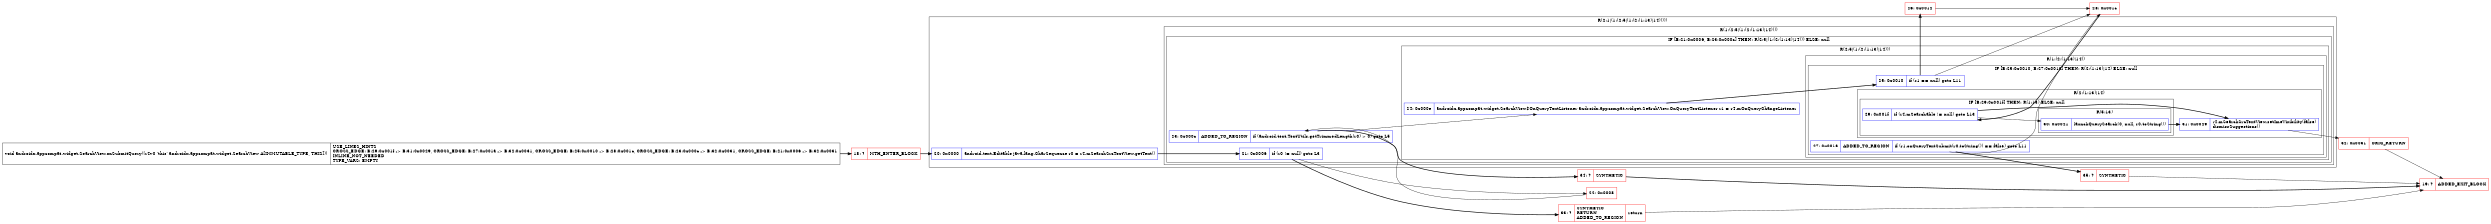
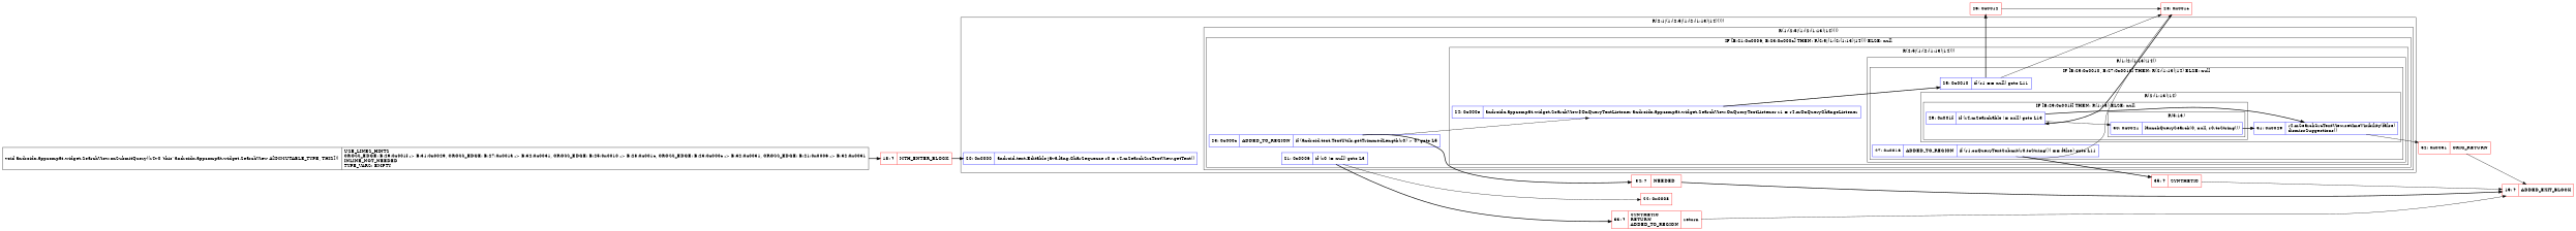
  digraph {
    rankdir=LR
    node [color=blue shape=record]
    edge [style=bold]
    n1 [label="{30\:\ 0x0021|launchQuerySearch(0, null, r0.toString())\l}"]
    n2 [label="{29\:\ 0x001f|if (r4.mSearchable != null) goto L13\l}"]
    n3 [label="{31\:\ 0x0029|r4.mSearchSrcTextView.setImeVisibility(false)\ldismissSuggestions()\l}"]
    n4 [label="{25\:\ 0x0010|if (r1 == null) goto L11\l}"]
    n5 [label="{27\:\ 0x001a|ADDED_TO_REGION\l|if (r1.onQueryTextSubmit(r0.toString()) == false) goto L11\l}"]
    n6 [label="{24\:\ 0x000e|androidx.appcompat.widget.SearchView$OnQueryTextListener androidx.appcompat.widget.SearchView.OnQueryTextListener r1 = r4.mOnQueryChangeListener\l}"]
    n7 [label="{21\:\ 0x0006|if (r0 != null) goto L3\l}"]
    n8 [label="{23\:\ 0x000c|ADDED_TO_REGION\l|if (android.text.TextUtils.getTrimmedLength(r0) \> 0) goto L5\l}"]
    n9 [label="{20\:\ 0x0000|android.text.Editable java.lang.CharSequence r0 = r4.mSearchSrcTextView.getText()\l}"]
    n10 [color=red label="{32\:\ 0x0031|ORIG_RETURN\l}"]
    n11 [color=red label="{26\:\ 0x0012}"]
    n12 [color=red label="{28\:\ 0x001c}"]
    n13 [color=red label="{35\:\ ?|SYNTHETIC\l}"]
    n14 [color=red label="{22\:\ 0x0008}"]
    n15 [color=red label="{33\:\ ?|SYNTHETIC\lRETURN\lADDED_TO_REGION\l|return\l}"]
-   n16 [color=red label="{34\:\ ?|SYNTHETIC\l}"]
+   n16 [color=red label="{34\:\ ?|NEEDED\l}"]
    n17 [color=red label="{19\:\ ?|ADDED_EXIT_BLOCK\l}"]
    n18 [color=red label="{18\:\ ?|MTH_ENTER_BLOCK\l}"]
    n19 [label="{void androidx.appcompat.widget.SearchView.onSubmitQuery((r4v0 'this' androidx.appcompat.widget.SearchView A[IMMUTABLE_TYPE, THIS]))  | USE_LINES_HINTS\lCROSS_EDGE: B:29:0x001f \-\> B:31:0x0029, CROSS_EDGE: B:27:0x001a \-\> B:32:0x0031, CROSS_EDGE: B:25:0x0010 \-\> B:28:0x001c, CROSS_EDGE: B:23:0x000c \-\> B:32:0x0031, CROSS_EDGE: B:21:0x0006 \-\> B:32:0x0031\lINLINE_NOT_NEEDED\lTYPE_VARS: EMPTY\l}" color=""]
    subgraph cluster_1 {
      label="R(2:1|(1:(2:5|(1:(2:(1:13)|14)))))"
      n9
      subgraph cluster_2 {
        label="R(1:(2:5|(1:(2:(1:13)|14))))"
        subgraph cluster_3 {
          label="IF [B:21:0x0006, B:23:0x000c] THEN: R(2:5|(1:(2:(1:13)|14))) ELSE: null"
          n7
          n8
          subgraph cluster_4 {
            label="R(2:5|(1:(2:(1:13)|14)))"
            n6
            subgraph cluster_5 {
              label="R(1:(2:(1:13)|14))"
              subgraph cluster_6 {
                label="IF [B:25:0x0010, B:27:0x001a] THEN: R(2:(1:13)|14) ELSE: null"
                n4
                n5
                subgraph cluster_7 {
                  label="R(2:(1:13)|14)"
                  n3
                  subgraph cluster_8 {
                    label="IF [B:29:0x001f] THEN: R(1:13) ELSE: null"
                    n2
                    subgraph cluster_9 {
                      label="R(5:13)"
                      n1
                    }
                  }
                }
              }
            }
          }
        }
      }
    }
    n1 -> n3
    n2 -> n1 [style=solid]
    n2 -> n3
    n3 -> n10 [style=solid]
    n4 -> n11
    n4 -> n12 [style=solid]
    n5 -> n12 [style=solid]
    n5 -> n13
    n6 -> n4
    n7 -> n14 [style=solid]
    n7 -> n15
    n8 -> n6 [style=solid]
    n8 -> n16
-   n9 -> n7
    n10 -> n17 [style=solid]
    n11 -> n12 [style=solid]
    n12 -> n2
    n13 -> n17 [style=solid]
-   n14 -> n8 [style=solid]
    n15 -> n17 [style=solid]
    n16 -> n17
    n18 -> n9
    n19 -> n18
  }
